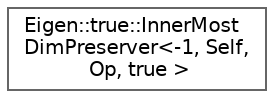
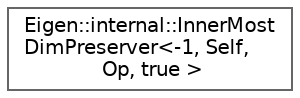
  digraph {
    rankdir=LR
-   n1 [color=grey40 fillcolor=white fontname=Helvetica fontsize=10 height=0.2 label="Eigen::true::InnerMost\lDimPreserver\<-1, Self,\l Op, true \>" shape=box style=filled width=0.4]
+   n1 [color=grey40 fillcolor=white fontname=Helvetica fontsize=10 height=0.2 label="Eigen::internal::InnerMost\lDimPreserver\<-1, Self,\l Op, true \>" shape=box style=filled width=0.4]
  }
